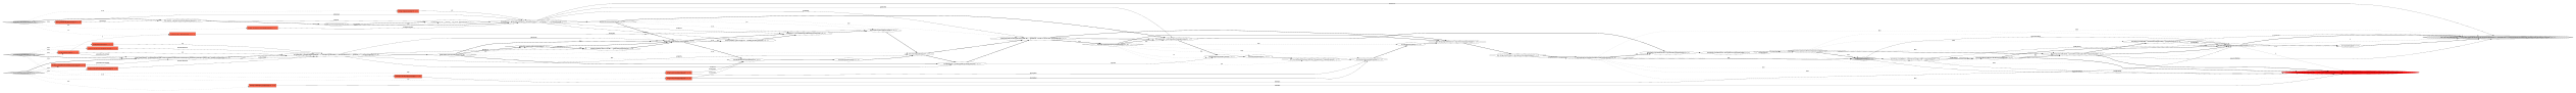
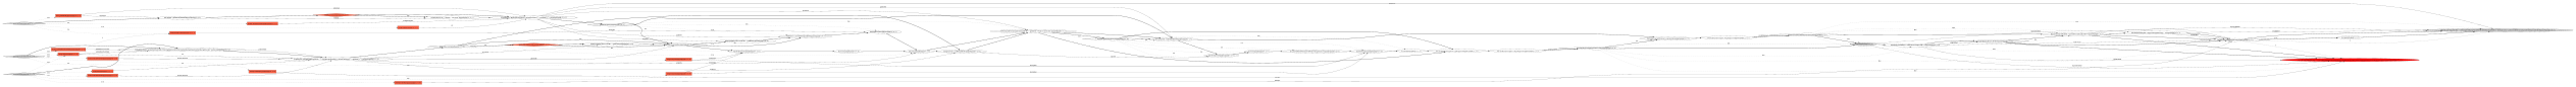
  digraph {
    fontname=Merriweather
    rankdir=LR
    node [fillcolor=white fontname=Merriweather shape=ellipse style=filled]
    edge [fontname=Merriweather style=bold]
    n1 [fillcolor=lightgray label="assertDescriptionMatches['0', '1', '0']" shape=diamond]
    n2 [fillcolor=tomato label="boolean includeTestName@@@2@@@['0', '1', '0']" shape=box]
    n3 [fillcolor=tomato label="FileObject fileObject@@@2@@@['0', '1', '0']" shape=box]
    n4 [fillcolor=tomato label="String description@@@2@@@['0', '1', '0']" shape=box]
    n5 [fillcolor=tomato label="String ext@@@2@@@['1', '1', '0']" shape=box]
    n6 [label="String goldenFileDir = goldenFileInTestFileDir? FileUtil.getRelativePath(FileUtil.toFileObject(getDataDir()),fileObject.getParent()): \"testfiles\"@@@3@@@['1', '1', '0']"]
    n7 [fillcolor=tomato label="boolean goldenFileInTestFileDir@@@2@@@['0', '1', '0']" shape=box]
    n8 [label="File goldenFile = getDataFile(goldenFileDir + \"/\" + fileObject.getNameExt() + (includeTestName? (\".\" + getName()): \"\") + ext)@@@4@@@['1', '1', '0']"]
    n9 [fillcolor=red label="fail(\"Not matching goldenfile: \" + FileUtil.getFileDisplayName(fileObject) + lineSeparator(2) + getContentDifferences(expectedUnified,actualUnified,false))@@@40@@@['0', '1', '0']"]
    n10 [label="fw.write(description)@@@25@@@['1', '1', '0']"]
    n11 [label="fw.write(description)@@@11@@@['1', '1', '0']"]
    n12 [fillcolor=tomato label="String description@@@2@@@['0', '0', '1']" shape=box]
    n13 [label="{fw.close()}@@@16@@@['1', '1', '1']"]
    n14 [label="String expected = readFile(goldenFile)@@@18@@@['1', '1', '0']"]
    n15 [label="!goldenFile.exists()@@@5@@@['1', '1', '0']" shape=diamond]
    n16 [label="!goldenFile.createNewFile()@@@9@@@['1', '1', '1']" shape=diamond]
    n17 [label="NbTestCase.fail(\"Cannot create file \" + goldenFile)@@@7@@@['1', '1', '0']"]
    n18 [label="fw = new BufferedWriter(new FileWriter(\"/tmp/actual.txt\"))@@@24@@@['1', '1', '0']"]
    n19 [label="fw.close()@@@26@@@['1', '1', '0']"]
    n20 [fillcolor=tomato label="String ext@@@2@@@['1', '0', '0']" shape=box]
    n21 [label="{fw.close()}@@@13@@@['1', '1', '0']"]
-   n22 [label="!rubyFile.exists()@@@4@@@['0', '0', '1']" shape=diamond]
+   n22 [fillcolor=tomato label="!rubyFile.exists()@@@4@@@['0', '0', '1']" shape=diamond]
    n23 [label="NbTestCase.fail(\"File \" + rubyFile + \" not found.\")@@@5@@@['0', '0', '1']"]
    n24 [label="File goldenFile = getDataFile(relFilePath + (includeTestName? (\".\" + getName()): \"\") + ext)@@@7@@@['0', '0', '1']"]
    n25 [label="NbTestCase.fail(\"Created generated golden file \" + goldenFile + \"Please re-run the test.\")@@@19@@@['1', '1', '1']"]
    n26 [fillcolor=lightgray label="fail(\"Not matching goldenfile: \" + FileUtil.getFileDisplayName(FileUtil.toFileObject(goldenFile)) + lineSeparator(2) + getContentDifferences(expectedUnified,actualUnified))@@@33@@@['0', '0', '1']"]
    n27 [label="NbTestCase.fail(\"Cannot create file \" + goldenFile)@@@10@@@['0', '0', '1']"]
    n28 [label="FileWriter fw = new FileWriter(goldenFile)@@@12@@@['0', '0', '1']"]
    n29 [label="String expected = readFile(goldenFile)@@@21@@@['1', '1', '1']"]
    n30 [label="!goldenFile.exists()@@@8@@@['0', '0', '1']" shape=diamond]
    n31 [label="final String actualTrimmed = description.trim()@@@23@@@['0', '0', '1']"]
    n32 [label="expectedTrimmed.equals(actualTrimmed)@@@24@@@['0', '0', '1']" shape=diamond]
    n33 [label="expectedUnified.equals(actualUnified)@@@30@@@['1', '0', '1']" shape=diamond]
    n34 [label="final String expectedUnified = expectedTrimmed.replaceAll(\"\",\"\")@@@28@@@['1', '1', '1']"]
    n35 [label="final String actualUnified = actualTrimmed.replaceAll(\"\",\"\")@@@29@@@['0', '0', '1']"]
    n36 [fillcolor=lightgray label="return@@@25@@@['1', '1', '1']"]
    n37 [fillcolor=tomato label="String relFilePath@@@2@@@['0', '0', '1']" shape=box]
    n38 [label="File rubyFile = getDataFile(relFilePath)@@@3@@@['0', '0', '1']"]
    n39 [label="fw.write(description)@@@14@@@['0', '0', '1']"]
    n40 [label="fw.write(expected)@@@22@@@['1', '1', '0']"]
    n41 [label="final String expectedTrimmed = expected.trim()@@@29@@@['1', '1', '0']"]
    n42 [label="!expected.equals(description)@@@20@@@['1', '1', '0']" shape=diamond]
    n43 [fillcolor=lightgray label="assertFileContentsMatches['0', '0', '1']" shape=diamond]
    n44 [fillcolor=tomato label="boolean includeTestName@@@2@@@['0', '0', '1']" shape=box]
    n45 [fillcolor=tomato label="String ext@@@2@@@['0', '0', '1']" shape=box]
    n46 [fillcolor=lightgray label="assertDescriptionMatches['1', '0', '0']" shape=diamond]
    n47 [fillcolor=tomato label="String description@@@2@@@['1', '0', '0']" shape=box]
    n48 [fillcolor=tomato label="boolean includeTestName@@@2@@@['1', '0', '0']" shape=box]
    n49 [fillcolor=tomato label="FileObject fileObject@@@2@@@['1', '0', '0']" shape=box]
    n50 [label="return@@@31@@@['0', '0', '1']"]
    n51 [label="fw.close()@@@23@@@['1', '1', '0']"]
-   n52 [label="!goldenFile.createNewFile()@@@6@@@['1', '1', '0']" shape=diamond]
+   n52 [fillcolor=tomato label="!goldenFile.createNewFile()@@@6@@@['1', '1', '0']" shape=diamond]
    n53 [label="final String actualTrimmed = description.trim()@@@30@@@['1', '1', '0']"]
    n54 [label="final String expectedTrimmed = expected.trim()@@@22@@@['1', '1', '1']"]
    n55 [label="expectedUnified.equals(actualUnified)@@@37@@@['1', '1', '0']" shape=diamond]
    n56 [label="final String actualUnified = actualTrimmed.replaceAll(\"\",\"\")@@@36@@@['1', '1', '0']"]
    n57 [label="expectedTrimmed.equals(actualTrimmed)@@@31@@@['1', '1', '0']" shape=diamond]
    n1 -> n2 [label=true style=dotted]
    n1 -> n3 [label=true style=dotted]
    n1 -> n4 [label=true style=dotted]
    n1 -> n5 [label=true style=dotted]
    n1 -> n6
    n1 -> n7 [label=true style=dashed]
    n2 -> n8 [label=includeTestName style=solid]
    n3 -> n9 [label=fileObject style=solid]
    n4 -> n10 [label=description style=solid]
    n4 -> n11 [label=description style=solid]
    n5 -> n6 [label=goldenFileInTestFileDir style=solid]
    n5 -> n8 [label=ext style=solid]
    n5 -> n12 [label=0 style=dashed]
    n6 -> n8
    n6 -> n8 [label=goldenFileDir style=solid]
    n7 -> n6 [label=goldenFileInTestFileDir style=solid]
    n8 -> n13 [label=goldenFile style=solid]
    n8 -> n14 [label=goldenFile style=solid]
    n8 -> n15
    n8 -> n16 [label=goldenFile style=solid]
    n8 -> n17 [label=goldenFile style=solid]
    n10 -> n19
    n11 -> n21
    n12 -> n39 [label=description style=solid]
    n13 -> n14
    n13 -> n25
    n14 -> n25
    n14 -> n40 [label=expected style=solid]
    n15 -> n11 [label=true style=dotted]
    n15 -> n13 [label=true style=dotted]
    n15 -> n14
    n15 -> n16 [label=true]
    n15 -> n52 [label=true style=dotted]
    n15 -> n52
    n16 -> n11
    n16 -> n27 [label=true style=dotted]
    n16 -> n27
    n16 -> n28
    n17 -> n16
    n18 -> n10
    n19 -> n41
    n20 -> n8 [label=ext style=solid]
    n21 -> n13
    n22 -> n23 [label=true style=dotted]
    n22 -> n23
    n22 -> n24
    n23 -> n24
    n24 -> n25 [label=goldenFile style=solid]
    n24 -> n26 [label=goldenFile style=solid]
    n24 -> n27 [label=goldenFile style=solid]
    n24 -> n28 [label=goldenFile style=solid]
    n24 -> n29 [label=goldenFile style=solid]
    n24 -> n30
    n25 -> n29
    n25 -> n41
    n25 -> n42
    n25 -> n42 [label=true style=dotted]
    n27 -> n28
    n28 -> n39
    n29 -> n40
    n29 -> n54
    n30 -> n16 [label=true style=dotted]
    n30 -> n16
    n30 -> n25 [label=true style=dotted]
    n30 -> n28 [label=true style=dotted]
    n30 -> n29
    n30 -> n39 [label=true style=dotted]
    n31 -> n32 [label=actualTrimmed style=solid]
    n31 -> n32
    n32 -> n26 [label=false style=dotted]
    n32 -> n33 [label=false style=dotted]
    n32 -> n34
    n32 -> n34 [label=false style=dotted]
    n32 -> n35 [label=false style=dotted]
    n32 -> n36 [label=true style=dotted]
    n32 -> n36
    n33 -> n9 [label=0 style=dashed]
    n33 -> n26 [label=0 style=dashed]
    n33 -> n26
    n33 -> n50
    n33 -> n50 [label=true style=dotted]
    n34 -> n9
    n34 -> n26 [label=expectedUnified style=solid]
    n34 -> n33
    n34 -> n35
    n35 -> n26 [label=actualUnified style=solid]
    n35 -> n33 [label=actualUnified style=solid]
    n35 -> n33
    n36 -> n9 [label=expectedUnified style=solid]
    n36 -> n33 [label=expectedUnified style=solid]
    n36 -> n56
    n37 -> n24 [label=relFilePath style=solid]
    n37 -> n38 [label=relFilePath style=solid]
    n38 -> n22
    n38 -> n23 [label=rubyFile style=solid]
    n39 -> n13
    n40 -> n51
    n41 -> n53
    n42 -> n10 [label=true style=dotted]
    n42 -> n18 [label=true style=dotted]
    n42 -> n19 [label=true style=dotted]
    n42 -> n29
    n42 -> n29 [label=true style=dotted]
    n42 -> n40 [label=true style=dotted]
    n42 -> n41
    n42 -> n51 [label=true style=dotted]
    n43 -> n12 [label=true style=dotted]
    n43 -> n37 [label=true style=dotted]
    n43 -> n38
    n43 -> n44 [label=true style=dotted]
    n43 -> n45 [label=true style=dotted]
    n44 -> n24 [label=includeTestName style=solid]
    n45 -> n24 [label=ext style=solid]
    n46 -> n5 [label=true style=dotted]
    n46 -> n6
    n46 -> n20 [label=true style=dotted]
    n46 -> n47 [label=true style=dotted]
    n46 -> n48 [label=true style=dotted]
    n46 -> n49 [label=true style=dotted]
    n47 -> n10 [label=description style=solid]
    n47 -> n11 [label=description style=solid]
    n48 -> n8 [label=includeTestName style=solid]
    n49 -> n33 [label=fileObject style=solid]
    n50 -> n26
    n51 -> n18
    n52 -> n16
    n52 -> n17
    n52 -> n17 [label=true style=dotted]
    n53 -> n57 [label=actualTrimmed style=solid]
    n53 -> n57
    n54 -> n31
    n55 -> n9
    n55 -> n33
    n55 -> n34
    n55 -> n34 [label=true style=dotted]
    n56 -> n9 [label=actualUnified style=solid]
    n56 -> n33 [label=actualUnified style=solid]
    n56 -> n55
    n56 -> n55 [label=actualUnified style=solid]
    n57 -> n9 [label=false style=dotted]
    n57 -> n33 [label=false style=dotted]
    n57 -> n36 [label=false style=dotted]
    n57 -> n36
    n57 -> n54
    n57 -> n54 [label=true style=dotted]
-   n57 -> n55 [label=false style=dotted]
    n57 -> n56 [label=false style=dotted]
  }
